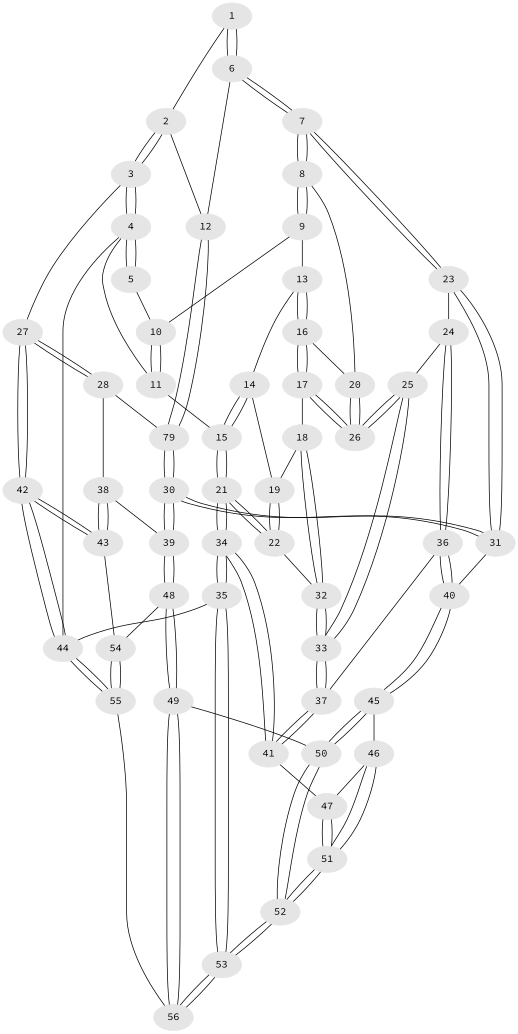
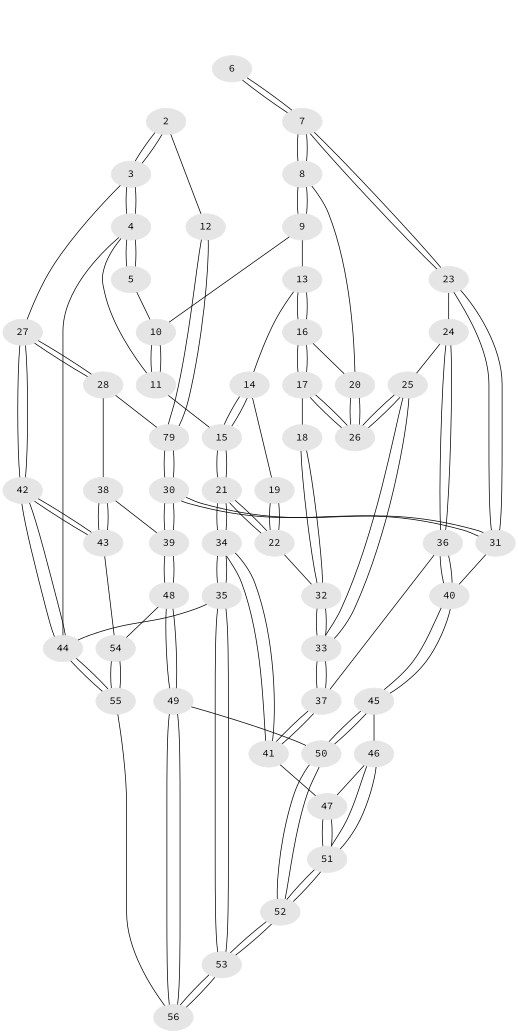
  graph {
    fontname="Source Code Pro"
    node [color=gray90 fontname="Source Code Pro" style=filled]
    edge [fontname="Source Code Pro"]
-   1
    2
    6
    3
    12
    7
    4
    27
    n9 [label=79]
    5
    11
    44
    28
    42
    10
    15
    55
    8
    23
    9
    20
    24
    31
    13
    26
    14
    16
    21
    35
    53
    30
    19
    17
    22
    34
    18
    32
    33
    41
    25
    36
    40
    37
    38
    43
    39
    48
    45
    47
    56
    54
    49
    46
    50
    51
    52
-   1 -- 2
-   1 -- 6
-   1 -- 6
    2 -- 3
    2 -- 3
    2 -- 12
-   6 -- 12
    6 -- 7
    6 -- 7
    3 -- 4
    3 -- 4
    3 -- 27
    12 -- n9
    12 -- n9
    7 -- 8
    7 -- 8
    7 -- 23
    7 -- 23
    4 -- 5
    4 -- 5
    4 -- 11
    4 -- 44
    27 -- 28
    27 -- 28
    27 -- 42
    27 -- 42
    n9 -- 30
    n9 -- 30
    5 -- 10
    11 -- 15
    44 -- 55
    44 -- 55
    28 -- n9
    28 -- 38
    42 -- 44
    42 -- 44
    42 -- 43
    42 -- 43
    10 -- 11
    10 -- 11
    15 -- 21
    15 -- 21
    55 -- 56
    8 -- 9
    8 -- 9
    8 -- 20
    23 -- 24
    23 -- 31
    23 -- 31
    9 -- 10
    9 -- 13
    20 -- 26
    20 -- 26
    24 -- 25
    24 -- 36
    24 -- 36
    31 -- 40
    13 -- 14
    13 -- 16
    13 -- 16
    14 -- 15
    14 -- 15
    14 -- 19
    16 -- 20
    16 -- 17
    16 -- 17
    21 -- 22
    21 -- 22
    21 -- 34
    21 -- 34
    35 -- 44
    35 -- 53
    35 -- 53
    53 -- 56
    53 -- 56
    30 -- 31
    30 -- 31
    30 -- 39
    30 -- 39
    19 -- 22
    19 -- 22
    17 -- 26
    17 -- 26
    17 -- 18
    22 -- 32
    34 -- 35
    34 -- 35
    34 -- 41
    34 -- 41
-   18 -- 19
    18 -- 32
    18 -- 32
    32 -- 33
    32 -- 33
    33 -- 37
    33 -- 37
    41 -- 47
    25 -- 26
    25 -- 26
    25 -- 33
    25 -- 33
    36 -- 40
    36 -- 40
    36 -- 37
    40 -- 45
    40 -- 45
    37 -- 41
    37 -- 41
    38 -- 43
    38 -- 43
    38 -- 39
    43 -- 54
    39 -- 48
    39 -- 48
    48 -- 54
    48 -- 49
    48 -- 49
    45 -- 46
    45 -- 50
    45 -- 50
    47 -- 51
    47 -- 51
    54 -- 55
    54 -- 55
    49 -- 56
    49 -- 56
    49 -- 50
    46 -- 47
    46 -- 51
    46 -- 51
    50 -- 52
    50 -- 52
    51 -- 52
    51 -- 52
    52 -- 53
    52 -- 53
  }
